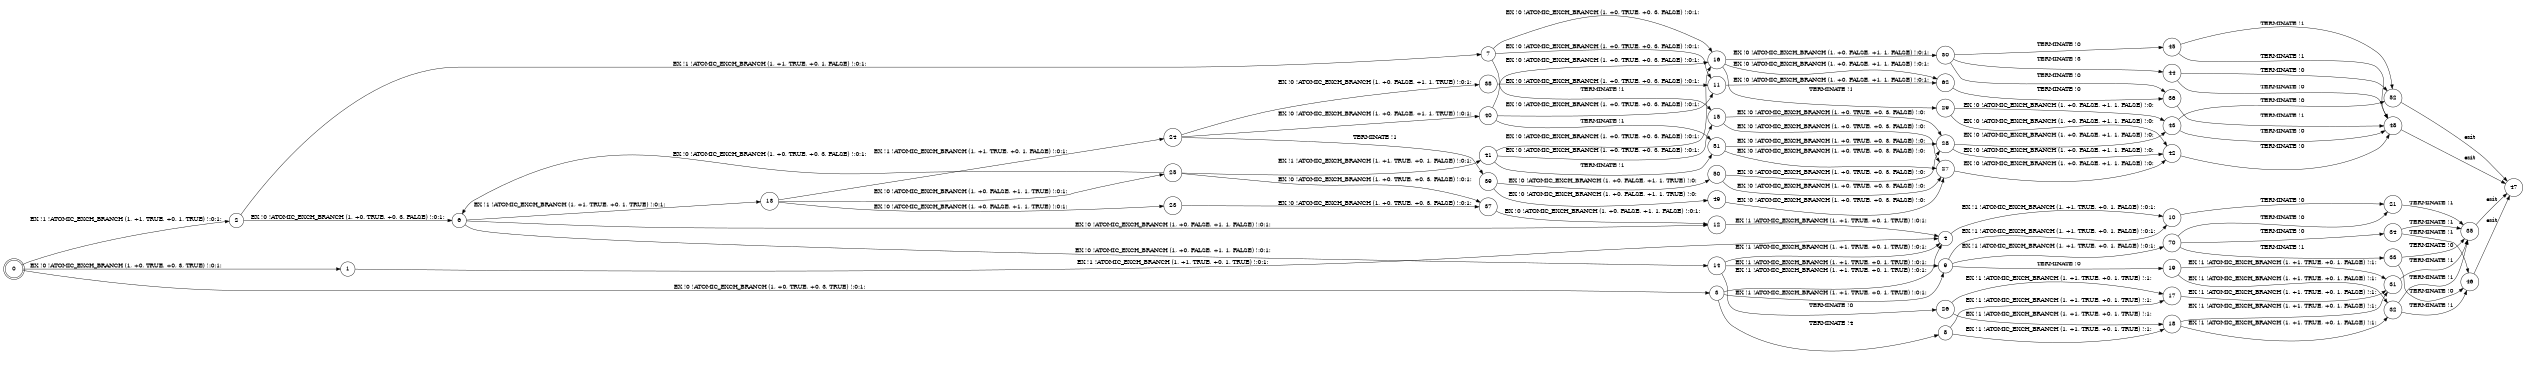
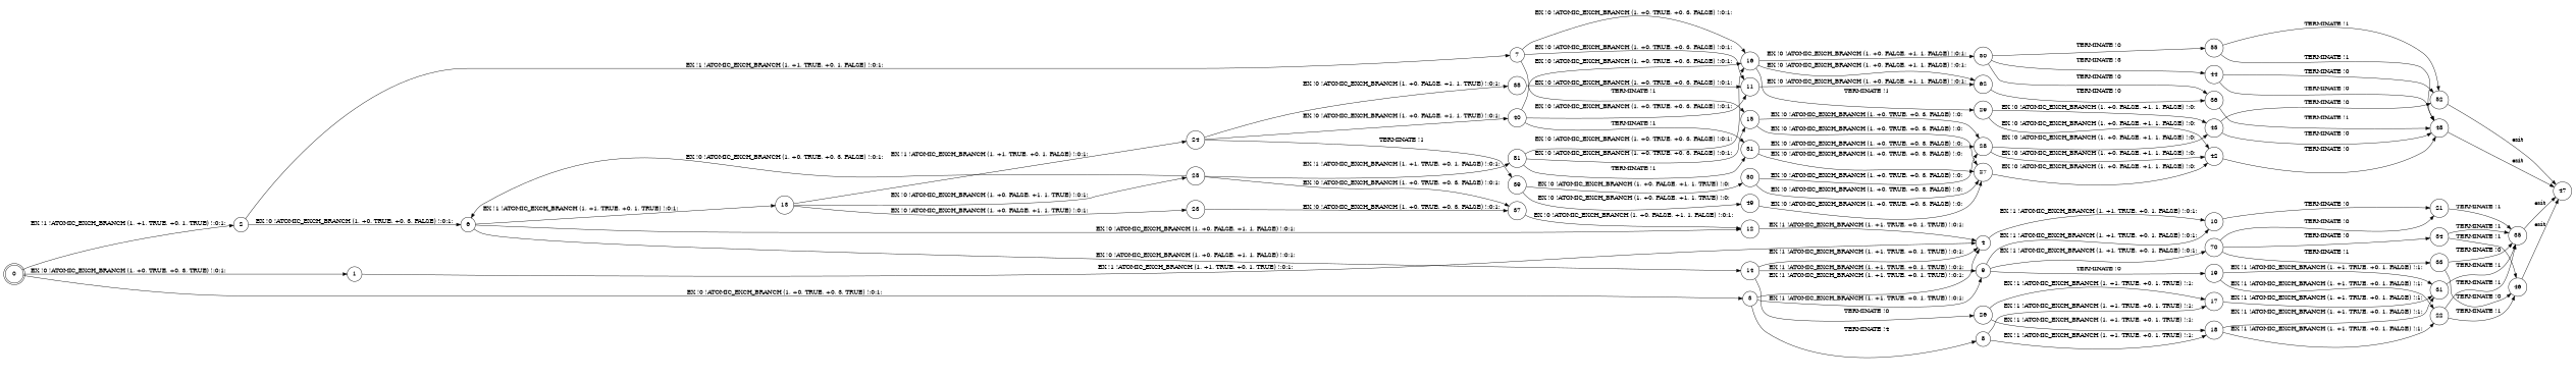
  digraph {
    rankdir=LR
    node [shape=circle]
    0 [peripheries=2]
    1
    2
    3
    4
    6
    7
    8
    9
    10
    12
    13
    14
    11
    15
    16
    17
    18
    19
    n20 [label=70]
    21
    n22 [label=62]
    23
    24
    25
    26
    27
    28
    29
    30
    31
-   32
+   32 [label=22]
    33
    34
    35
    36
    37
    38
    39
    40
-   41
+   41 [label=81]
    42
    43
    44
-   45
+   45 [label=55]
    46
    47
    48
    49
    50
    51
    52
    0 -> 1 [label="EX !0 !ATOMIC_EXCH_BRANCH (1, +0, TRUE, +0, 3, TRUE) !:0:1:"]
    0 -> 2 [label="EX !1 !ATOMIC_EXCH_BRANCH (1, +1, TRUE, +0, 1, TRUE) !:0:1:"]
    0 -> 3 [label="EX !0 !ATOMIC_EXCH_BRANCH (1, +0, TRUE, +0, 3, TRUE) !:0:1:"]
    1 -> 4 [label="EX !1 !ATOMIC_EXCH_BRANCH (1, +1, TRUE, +0, 1, TRUE) !:0:1:"]
    2 -> 6 [label="EX !0 !ATOMIC_EXCH_BRANCH (1, +0, TRUE, +0, 3, FALSE) !:0:1:"]
    2 -> 7 [label="EX !1 !ATOMIC_EXCH_BRANCH (1, +1, TRUE, +0, 1, FALSE) !:0:1:"]
    3 -> 4 [label="EX !1 !ATOMIC_EXCH_BRANCH (1, +1, TRUE, +0, 1, TRUE) !:0:1:"]
    3 -> 8 [label="TERMINATE !4"]
    3 -> 9 [label="EX !1 !ATOMIC_EXCH_BRANCH (1, +1, TRUE, +0, 1, TRUE) !:0:1:"]
    4 -> 10 [label="EX !1 !ATOMIC_EXCH_BRANCH (1, +1, TRUE, +0, 1, FALSE) !:0:1:"]
    6 -> 12 [label="EX !0 !ATOMIC_EXCH_BRANCH (1, +0, FALSE, +1, 1, FALSE) !:0:1:"]
    6 -> 13 [label="EX !1 !ATOMIC_EXCH_BRANCH (1, +1, TRUE, +0, 1, TRUE) !:0:1:"]
    6 -> 14 [label="EX !0 !ATOMIC_EXCH_BRANCH (1, +0, FALSE, +1, 1, FALSE) !:0:1:"]
    7 -> 11 [label="EX !0 !ATOMIC_EXCH_BRANCH (1, +0, TRUE, +0, 3, FALSE) !:0:1:"]
    7 -> 15 [label="TERMINATE !1"]
    7 -> 16 [label="EX !0 !ATOMIC_EXCH_BRANCH (1, +0, TRUE, +0, 3, FALSE) !:0:1:"]
    8 -> 17 [label="EX !1 !ATOMIC_EXCH_BRANCH (1, +1, TRUE, +0, 1, TRUE) !:1:"]
    8 -> 18 [label="EX !1 !ATOMIC_EXCH_BRANCH (1, +1, TRUE, +0, 1, TRUE) !:1:"]
    9 -> 10 [label="EX !1 !ATOMIC_EXCH_BRANCH (1, +1, TRUE, +0, 1, FALSE) !:0:1:"]
    9 -> 19 [label="TERMINATE !0"]
    9 -> n20 [label="EX !1 !ATOMIC_EXCH_BRANCH (1, +1, TRUE, +0, 1, FALSE) !:0:1:"]
    10 -> 21 [label="TERMINATE !0"]
    12 -> 4 [label="EX !1 !ATOMIC_EXCH_BRANCH (1, +1, TRUE, +0, 1, TRUE) !:0:1:"]
    13 -> 23 [label="EX !0 !ATOMIC_EXCH_BRANCH (1, +0, FALSE, +1, 1, TRUE) !:0:1:"]
    13 -> 24 [label="EX !1 !ATOMIC_EXCH_BRANCH (1, +1, TRUE, +0, 1, FALSE) !:0:1:"]
    13 -> 25 [label="EX !0 !ATOMIC_EXCH_BRANCH (1, +0, FALSE, +1, 1, TRUE) !:0:1:"]
    14 -> 4 [label="EX !1 !ATOMIC_EXCH_BRANCH (1, +1, TRUE, +0, 1, TRUE) !:0:1:"]
    14 -> 9 [label="EX !1 !ATOMIC_EXCH_BRANCH (1, +1, TRUE, +0, 1, TRUE) !:0:1:"]
    14 -> 26 [label="TERMINATE !0"]
    11 -> n22 [label="EX !0 !ATOMIC_EXCH_BRANCH (1, +0, FALSE, +1, 1, FALSE) !:0:1:"]
    15 -> 27 [label="EX !0 !ATOMIC_EXCH_BRANCH (1, +0, TRUE, +0, 3, FALSE) !:0:"]
    15 -> 28 [label="EX !0 !ATOMIC_EXCH_BRANCH (1, +0, TRUE, +0, 3, FALSE) !:0:"]
    16 -> n22 [label="EX !0 !ATOMIC_EXCH_BRANCH (1, +0, FALSE, +1, 1, FALSE) !:0:1:"]
    16 -> 29 [label="TERMINATE !1"]
    16 -> 30 [label="EX !0 !ATOMIC_EXCH_BRANCH (1, +0, FALSE, +1, 1, FALSE) !:0:1:"]
    17 -> 31 [label="EX !1 !ATOMIC_EXCH_BRANCH (1, +1, TRUE, +0, 1, FALSE) !:1:"]
    18 -> 31 [label="EX !1 !ATOMIC_EXCH_BRANCH (1, +1, TRUE, +0, 1, FALSE) !:1:"]
    18 -> 32 [label="EX !1 !ATOMIC_EXCH_BRANCH (1, +1, TRUE, +0, 1, FALSE) !:1:"]
    19 -> 31 [label="EX !1 !ATOMIC_EXCH_BRANCH (1, +1, TRUE, +0, 1, FALSE) !:1:"]
    19 -> 32 [label="EX !1 !ATOMIC_EXCH_BRANCH (1, +1, TRUE, +0, 1, FALSE) !:1:"]
    n20 -> 21 [label="TERMINATE !0"]
    n20 -> 33 [label="TERMINATE !1"]
    n20 -> 34 [label="TERMINATE !0"]
    21 -> 35 [label="TERMINATE !1"]
    n22 -> 36 [label="TERMINATE !0"]
    23 -> 37 [label="EX !0 !ATOMIC_EXCH_BRANCH (1, +0, TRUE, +0, 3, FALSE) !:0:1:"]
    24 -> 38 [label="EX !0 !ATOMIC_EXCH_BRANCH (1, +0, FALSE, +1, 1, TRUE) !:0:1:"]
    24 -> 39 [label="TERMINATE !1"]
    24 -> 40 [label="EX !0 !ATOMIC_EXCH_BRANCH (1, +0, FALSE, +1, 1, TRUE) !:0:1:"]
    25 -> 6 [label="EX !0 !ATOMIC_EXCH_BRANCH (1, +0, TRUE, +0, 3, FALSE) !:0:1:"]
    25 -> 37 [label="EX !0 !ATOMIC_EXCH_BRANCH (1, +0, TRUE, +0, 3, FALSE) !:0:1:"]
    25 -> 41 [label="EX !1 !ATOMIC_EXCH_BRANCH (1, +1, TRUE, +0, 1, FALSE) !:0:1:"]
    26 -> 17 [label="EX !1 !ATOMIC_EXCH_BRANCH (1, +1, TRUE, +0, 1, TRUE) !:1:"]
    26 -> 18 [label="EX !1 !ATOMIC_EXCH_BRANCH (1, +1, TRUE, +0, 1, TRUE) !:1:"]
    27 -> 42 [label="EX !0 !ATOMIC_EXCH_BRANCH (1, +0, FALSE, +1, 1, FALSE) !:0:"]
    28 -> 42 [label="EX !0 !ATOMIC_EXCH_BRANCH (1, +0, FALSE, +1, 1, FALSE) !:0:"]
    28 -> 43 [label="EX !0 !ATOMIC_EXCH_BRANCH (1, +0, FALSE, +1, 1, FALSE) !:0:"]
    29 -> 42 [label="EX !0 !ATOMIC_EXCH_BRANCH (1, +0, FALSE, +1, 1, FALSE) !:0:"]
    29 -> 43 [label="EX !0 !ATOMIC_EXCH_BRANCH (1, +0, FALSE, +1, 1, FALSE) !:0:"]
    30 -> 36 [label="TERMINATE !0"]
    30 -> 44 [label="TERMINATE !3"]
    30 -> 45 [label="TERMINATE !0"]
    31 -> 35 [label="TERMINATE !1"]
    32 -> 35 [label="TERMINATE !1"]
    32 -> 46 [label="TERMINATE !1"]
    33 -> 35 [label="TERMINATE !0"]
    33 -> 46 [label="TERMINATE !0"]
    34 -> 35 [label="TERMINATE !1"]
    34 -> 46 [label="TERMINATE !1"]
    35 -> 47 [label=exit]
    36 -> 48 [label="TERMINATE !1"]
    37 -> 12 [label="EX !0 !ATOMIC_EXCH_BRANCH (1, +0, FALSE, +1, 1, FALSE) !:0:1:"]
    38 -> 11 [label="EX !0 !ATOMIC_EXCH_BRANCH (1, +0, TRUE, +0, 3, FALSE) !:0:1:"]
    39 -> 49 [label="EX !0 !ATOMIC_EXCH_BRANCH (1, +0, FALSE, +1, 1, TRUE) !:0:"]
    39 -> 50 [label="EX !0 !ATOMIC_EXCH_BRANCH (1, +0, FALSE, +1, 1, TRUE) !:0:"]
    40 -> 11 [label="EX !0 !ATOMIC_EXCH_BRANCH (1, +0, TRUE, +0, 3, FALSE) !:0:1:"]
    40 -> 16 [label="EX !0 !ATOMIC_EXCH_BRANCH (1, +0, TRUE, +0, 3, FALSE) !:0:1:"]
    40 -> 51 [label="TERMINATE !1"]
    41 -> 15 [label="EX !0 !ATOMIC_EXCH_BRANCH (1, +0, TRUE, +0, 3, FALSE) !:0:1:"]
    41 -> 16 [label="EX !0 !ATOMIC_EXCH_BRANCH (1, +0, TRUE, +0, 3, FALSE) !:0:1:"]
    41 -> 51 [label="TERMINATE !1"]
    42 -> 48 [label="TERMINATE !0"]
    43 -> 48 [label="TERMINATE !0"]
    43 -> 52 [label="TERMINATE !0"]
    44 -> 48 [label="TERMINATE !0"]
    44 -> 52 [label="TERMINATE !0"]
    45 -> 48 [label="TERMINATE !1"]
    45 -> 52 [label="TERMINATE !1"]
    46 -> 47 [label=exit]
    48 -> 47 [label=exit]
    49 -> 27 [label="EX !0 !ATOMIC_EXCH_BRANCH (1, +0, TRUE, +0, 3, FALSE) !:0:"]
    50 -> 27 [label="EX !0 !ATOMIC_EXCH_BRANCH (1, +0, TRUE, +0, 3, FALSE) !:0:"]
    50 -> 28 [label="EX !0 !ATOMIC_EXCH_BRANCH (1, +0, TRUE, +0, 3, FALSE) !:0:"]
    51 -> 27 [label="EX !0 !ATOMIC_EXCH_BRANCH (1, +0, TRUE, +0, 3, FALSE) !:0:"]
    51 -> 28 [label="EX !0 !ATOMIC_EXCH_BRANCH (1, +0, TRUE, +0, 3, FALSE) !:0:"]
    52 -> 47 [label=exit]
  }
